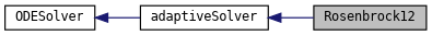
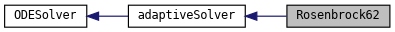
  digraph {
    fontname="DejaVu Sans Mono"
    rankdir=LR
    node [color=black fontname="DejaVu Sans Mono" fontsize=10 shape=record]
    edge [color=midnightblue dir=back fontname="DejaVu Sans Mono" fontsize=10 labelfontname=FreeSans labelfontsize=10 style=solid]
-   n1 [fillcolor=grey75 fontcolor=black height=0.2 label=Rosenbrock12 style=filled width=0.4]
+   n1 [fillcolor=grey75 fontcolor=black height=0.2 label=Rosenbrock62 style=filled width=0.4]
    n2 [height=0.2 label=ODESolver width=0.4]
    n3 [height=0.2 label=adaptiveSolver width=0.4]
    n2 -> n3
    n3 -> n1
  }
